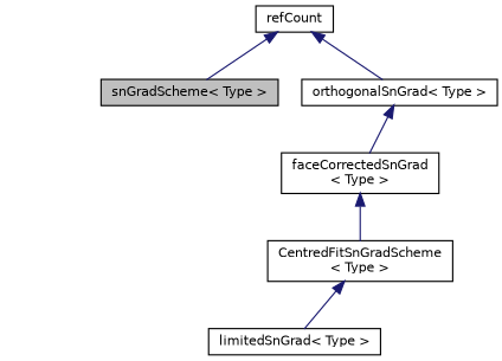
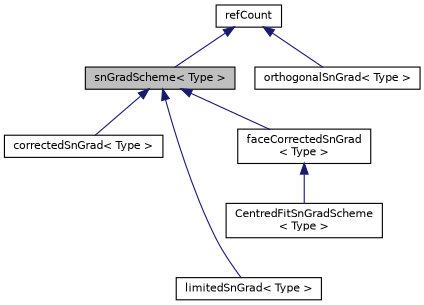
  digraph {
    rankdir=TB
    node [color=black fontname=Helvetica fontsize=10 shape=record]
    edge [color=midnightblue dir=back fontname=Helvetica fontsize=10 labelfontname=Helvetica labelfontsize=10 style=solid]
    n1 [fillcolor=grey75 fontcolor=black height=0.2 label="snGradScheme\< Type \>" style=filled width=0.4]
+   n2 [height=0.2 label="correctedSnGrad\< Type \>" width=0.4]
    n3 [height=0.2 label="faceCorrectedSnGrad\l\< Type \>" width=0.4]
    n4 [height=0.2 label="limitedSnGrad\< Type \>" width=0.4]
    n5 [height=0.2 label="CentredFitSnGradScheme\l\< Type \>" width=0.4]
    n6 [height=0.2 label="orthogonalSnGrad\< Type \>" width=0.4]
    n7 [height=0.2 label=refCount width=0.4]
-   n6 -> n3
-   n5 -> n4
+   n1 -> n2
+   n1 -> n3
+   n1 -> n4
    n3 -> n5
    n7 -> n1
    n7 -> n6
  }
